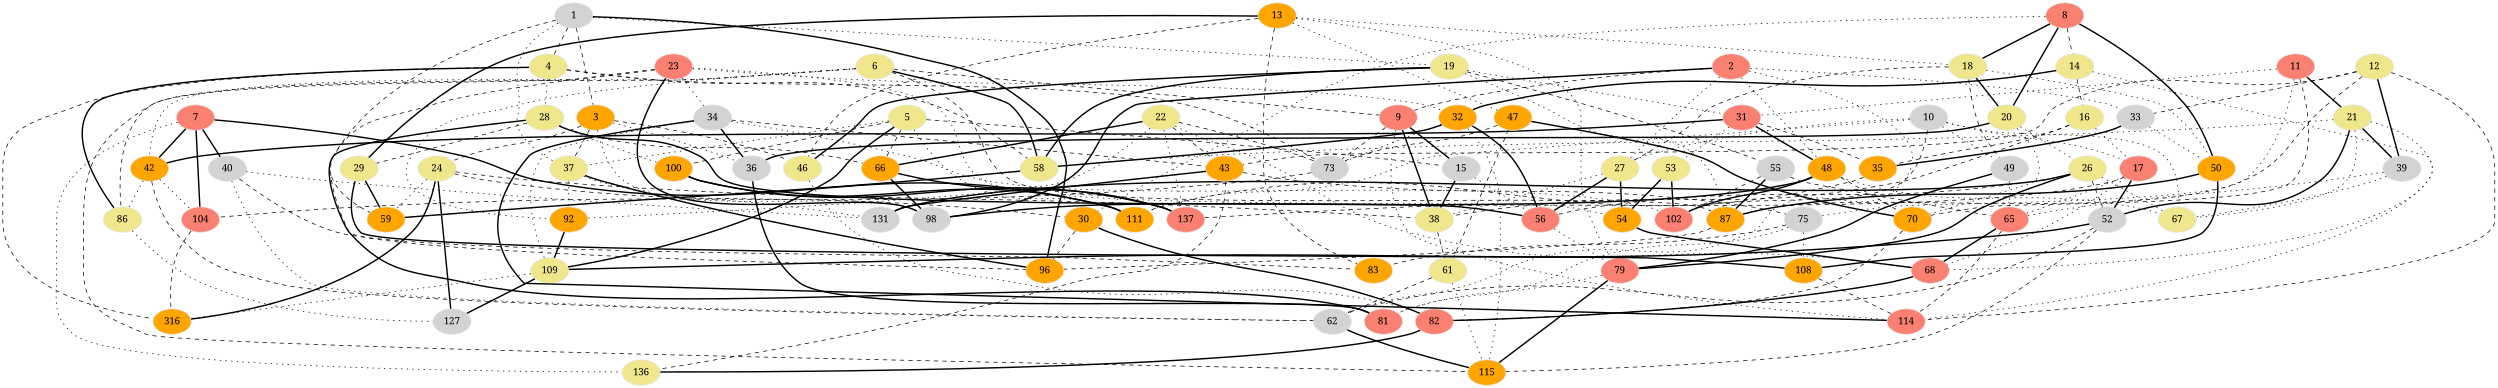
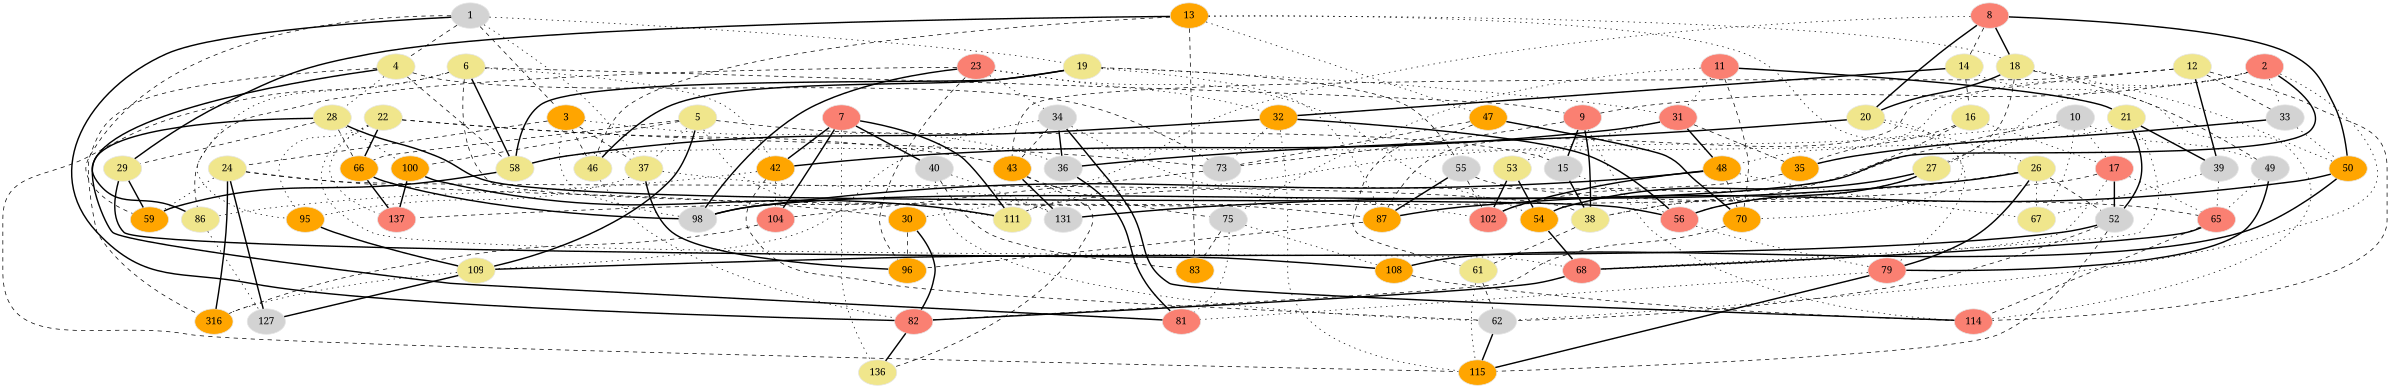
  graph {
    fontname="Noto Serif"
    node [color=gray90 fillcolor=khaki fontname="Noto Serif" style=filled]
    edge [fontname="Noto Serif" style=dotted]
    1 [fillcolor=lightgrey super="+45"]
    3 [fillcolor=orange super="+78"]
    4 [super="+122"]
    19 [super="+41"]
    37 [super="+112"]
    59 [fillcolor=orange]
    82 [fillcolor=salmon super="+88"]
    98 [fillcolor=lightgrey super="+113"]
    24 [super="+25"]
    36 [fillcolor=lightgrey]
    46
    28 [super="+110"]
    58 [super="+128"]
    73 [fillcolor=lightgrey super="+85"]
    86
    n16 [fillcolor=orange label=316]
    87 [fillcolor=orange super="+132"]
    31 [fillcolor=salmon super="+57"]
    55 [fillcolor=lightgrey]
-   92 [fillcolor=orange]
+   92 [fillcolor=orange label=95]
    96 [fillcolor=orange]
    131 [fillcolor=lightgrey]
    136
    2 [fillcolor=salmon super="+97"]
    9 [fillcolor=salmon super="+77"]
    27 [super="+60"]
    33 [fillcolor=lightgrey]
    48 [fillcolor=orange super="+129"]
    62 [fillcolor=lightgrey super="+69"]
    15 [fillcolor=lightgrey]
    38 [super="+130"]
    114 [fillcolor=salmon super="+117"]
    56 [fillcolor=salmon super="+103"]
    54 [fillcolor=orange]
    50 [fillcolor=orange super="+105"]
    35 [fillcolor=orange]
    67 [super="+133"]
    102 [fillcolor=salmon super="+106"]
    70 [fillcolor=orange super="+90"]
    115 [fillcolor=orange super="+123"]
    30 [fillcolor=orange]
    127 [fillcolor=lightgrey]
    81 [fillcolor=salmon]
    66 [fillcolor=orange super="+101"]
    100 [fillcolor=orange]
    29
    104 [fillcolor=salmon]
    5 [super="+71"]
    109 [super="+119"]
-   111 [fillcolor=orange super="+124"]
+   111 [super="+124"]
    137 [fillcolor=salmon]
    6 [super="+135"]
    42 [fillcolor=orange super="+93"]
    7 [fillcolor=salmon super="+89"]
    40 [fillcolor=lightgrey]
    83 [fillcolor=orange]
    8 [fillcolor=salmon super="+95"]
    14
    18 [super="+91"]
    20 [super="+99"]
    16
    32 [fillcolor=orange super="+64"]
    49 [fillcolor=lightgrey]
    26 [super="+84"]
    108 [fillcolor=orange]
    n66 [label=61]
    10 [fillcolor=lightgrey super="+44"]
    17 [fillcolor=salmon super="+118"]
    52 [fillcolor=lightgrey super="+61"]
    65 [fillcolor=salmon super="+74"]
    68 [fillcolor=salmon super="+76"]
    79 [fillcolor=salmon super="+126"]
    21 [super="+63"]
    39 [fillcolor=lightgrey super="+121"]
    11 [fillcolor=salmon]
    75 [fillcolor=lightgrey super="+120"]
    53
    12 [super="+80"]
    43 [fillcolor=orange super="+72"]
    13 [fillcolor=orange super="+107"]
    47 [fillcolor=orange]
    22 [super="+134"]
    23 [fillcolor=salmon super="+94"]
    34 [fillcolor=lightgrey super="+125"]
    1 -- 3 [style=dashed]
    1 -- 4 [style=dashed]
    1 -- 19
    1 -- 37
    1 -- 59 [style=dashed]
-   1 -- 96 [style=bold]
+   1 -- 82 [style=bold]
    3 -- 37 [style=dashed]
    3 -- 98
    3 -- 24 [style=dashed]
    3 -- 36
    3 -- 46 [style=dashed]
    4 -- 28
    4 -- 58 [style=dashed]
    4 -- 73 [style=dashed]
    4 -- 86 [style=bold]
    4 -- n16 [style=dashed]
    19 -- 46 [style=bold]
    19 -- 58 [style=bold]
    19 -- 87
    19 -- 31
    19 -- 55 [style=dashed]
    37 -- 92
    37 -- 96 [style=bold]
    37 -- 131
    82 -- 136 [style=bold]
    24 -- 59
    24 -- n16 [style=bold]
    24 -- 38 [style=dashed]
    24 -- 30 [style=dashed]
    24 -- 127 [style=bold]
    36 -- 81 [style=bold]
    46 -- 82
    28 -- 56 [style=bold]
    28 -- 81 [style=bold]
    28 -- 66 [style=dashed]
    28 -- 100
    28 -- 29 [style=dashed]
    58 -- 59 [style=bold]
    73 -- 104 [style=dashed]
    86 -- 127
    87 -- 96 [style=dashed]
    31 -- 48 [style=bold]
    31 -- 35 [style=dashed]
    31 -- 42 [style=bold]
    31 -- 53
    55 -- 87 [style=bold]
    55 -- 102 [style=dashed]
    55 -- 65 [style=dashed]
    92 -- 109 [style=bold]
    2 -- 98 [style=bold]
    2 -- 9 [style=dashed]
    2 -- 27
    2 -- 33
    2 -- 48
    2 -- 62
    9 -- 73 [style=dashed]
    9 -- 15 [style=bold]
    9 -- 38 [style=bold]
    9 -- 114
    27 -- 38
    27 -- 56 [style=bold]
    27 -- 54 [style=bold]
    33 -- 50
    33 -- 35 [style=bold]
    48 -- 98 [style=bold]
    48 -- 67
    48 -- 102 [style=bold]
    48 -- 70 [style=dashed]
    62 -- 115 [style=bold]
    15 -- 38 [style=bold]
    15 -- 56
    38 -- n66 [style=dashed]
    56 -- 79
    54 -- 68 [style=bold]
    50 -- 87 [style=bold]
    50 -- 108 [style=bold]
    35 -- 111 [style=dashed]
    70 -- 82 [style=dashed]
    30 -- 82 [style=bold]
    30 -- 96 [style=dashed]
    66 -- 98 [style=bold weight=2]
    66 -- 137 [style=bold]
    100 -- 111 [style=bold]
    100 -- 137 [style=bold]
    29 -- 59 [style=bold]
    29 -- 108 [style=bold]
    104 -- n16 [style=dashed]
    5 -- 37
    5 -- 15 [style=dashed]
    5 -- 66 [style=dashed]
    5 -- 100 [style=dashed]
    5 -- 109 [style=bold]
    5 -- 111
    109 -- n16
    109 -- 127 [style=bold]
    6 -- 58 [style=bold]
    6 -- 87 [style=dashed]
    6 -- 92
    6 -- 9 [style=dashed]
    6 -- 115 [style=dashed]
    6 -- 42
    42 -- 86
    42 -- 62 [style=dashed]
    42 -- 104
    7 -- 136 [weight=2]
    7 -- 104 [style=bold]
    7 -- 111 [style=bold]
    7 -- 42 [style=bold]
    7 -- 40 [style=bold]
    40 -- 131
    40 -- 62
    40 -- 83 [style=dashed]
    8 -- 50 [style=bold weight=2]
    8 -- 30
    8 -- 14 [style=dashed]
    8 -- 18 [style=bold]
    8 -- 20 [style=bold]
    14 -- 114
    14 -- 16 [style=dashed]
    14 -- 32 [style=bold]
    18 -- 27 [style=dashed]
    18 -- 50
    18 -- 20 [style=bold]
    18 -- 49 [style=dashed]
    20 -- 36 [style=bold]
    20 -- 70 [weight=2]
    20 -- 26
    16 -- 38 [style=dashed]
    16 -- 35 [style=dashed]
    16 -- 17
    32 -- 58 [style=bold]
    32 -- 73
    32 -- 56 [style=bold]
    32 -- 115
    49 -- 65
    49 -- 79 [style=bold]
    26 -- 131 [style=bold]
    26 -- 56 [style=dashed]
    26 -- 67
    26 -- 52 [style=dashed]
    26 -- 79 [style=bold]
    108 -- 114 [style=dashed]
    n66 -- 62 [style=dashed]
    n66 -- 115
    10 -- 27
    10 -- 67
    10 -- 102 [style=dashed]
    10 -- 111
    10 -- 49
    10 -- 17
    17 -- 137 [style=dashed]
    17 -- 52 [style=bold]
    17 -- 65
    17 -- 68
    52 -- 62 [style=dashed]
    52 -- 115 [style=dashed]
    52 -- 109 [style=bold]
    65 -- 114 [style=dashed]
    65 -- 68 [style=bold]
    68 -- 82 [style=bold]
    79 -- 115 [style=bold]
    79 -- 81
    21 -- 58
-   21 -- 67
    21 -- 52 [style=bold]
    21 -- 68
    21 -- 39 [style=bold]
    39 -- 67 [weight=2]
    39 -- 65
    11 -- 31
    11 -- 70 [style=dashed]
    11 -- 21 [style=bold]
    11 -- 75
    75 -- 81
    75 -- 83 [style=dashed weight=2]
    75 -- 108
    53 -- 54 [style=bold]
    53 -- 102 [style=bold weight=2]
    12 -- 87 [style=dashed]
    12 -- 33 [style=dashed]
    12 -- 114 [style=dashed]
    12 -- 39 [style=bold weight=2]
    12 -- 43 [style=dashed]
    43 -- 131 [style=bold]
    43 -- 136 [style=dashed]
    43 -- 75 [style=dashed]
    13 -- 46 [style=dashed]
    13 -- 29 [style=bold]
    13 -- 83 [style=dashed]
    13 -- 18
    13 -- 79
    13 -- 47
    47 -- 73 [style=dashed]
    47 -- 70 [style=bold]
    47 -- n66 [style=dashed]
    22 -- 73 [style=dashed]
    22 -- 92
    22 -- 66 [style=bold]
    22 -- 137
    22 -- 68
    22 -- 43 [style=dashed]
    23 -- 98 [style=bold]
    23 -- 86 [style=dashed]
    23 -- 96 [style=dashed]
    23 -- 54
    23 -- 32
    23 -- 34
    34 -- 36 [style=bold]
    34 -- 114 [style=bold]
    34 -- 102
    34 -- 109
    34 -- 43 [style=dashed]
  }
